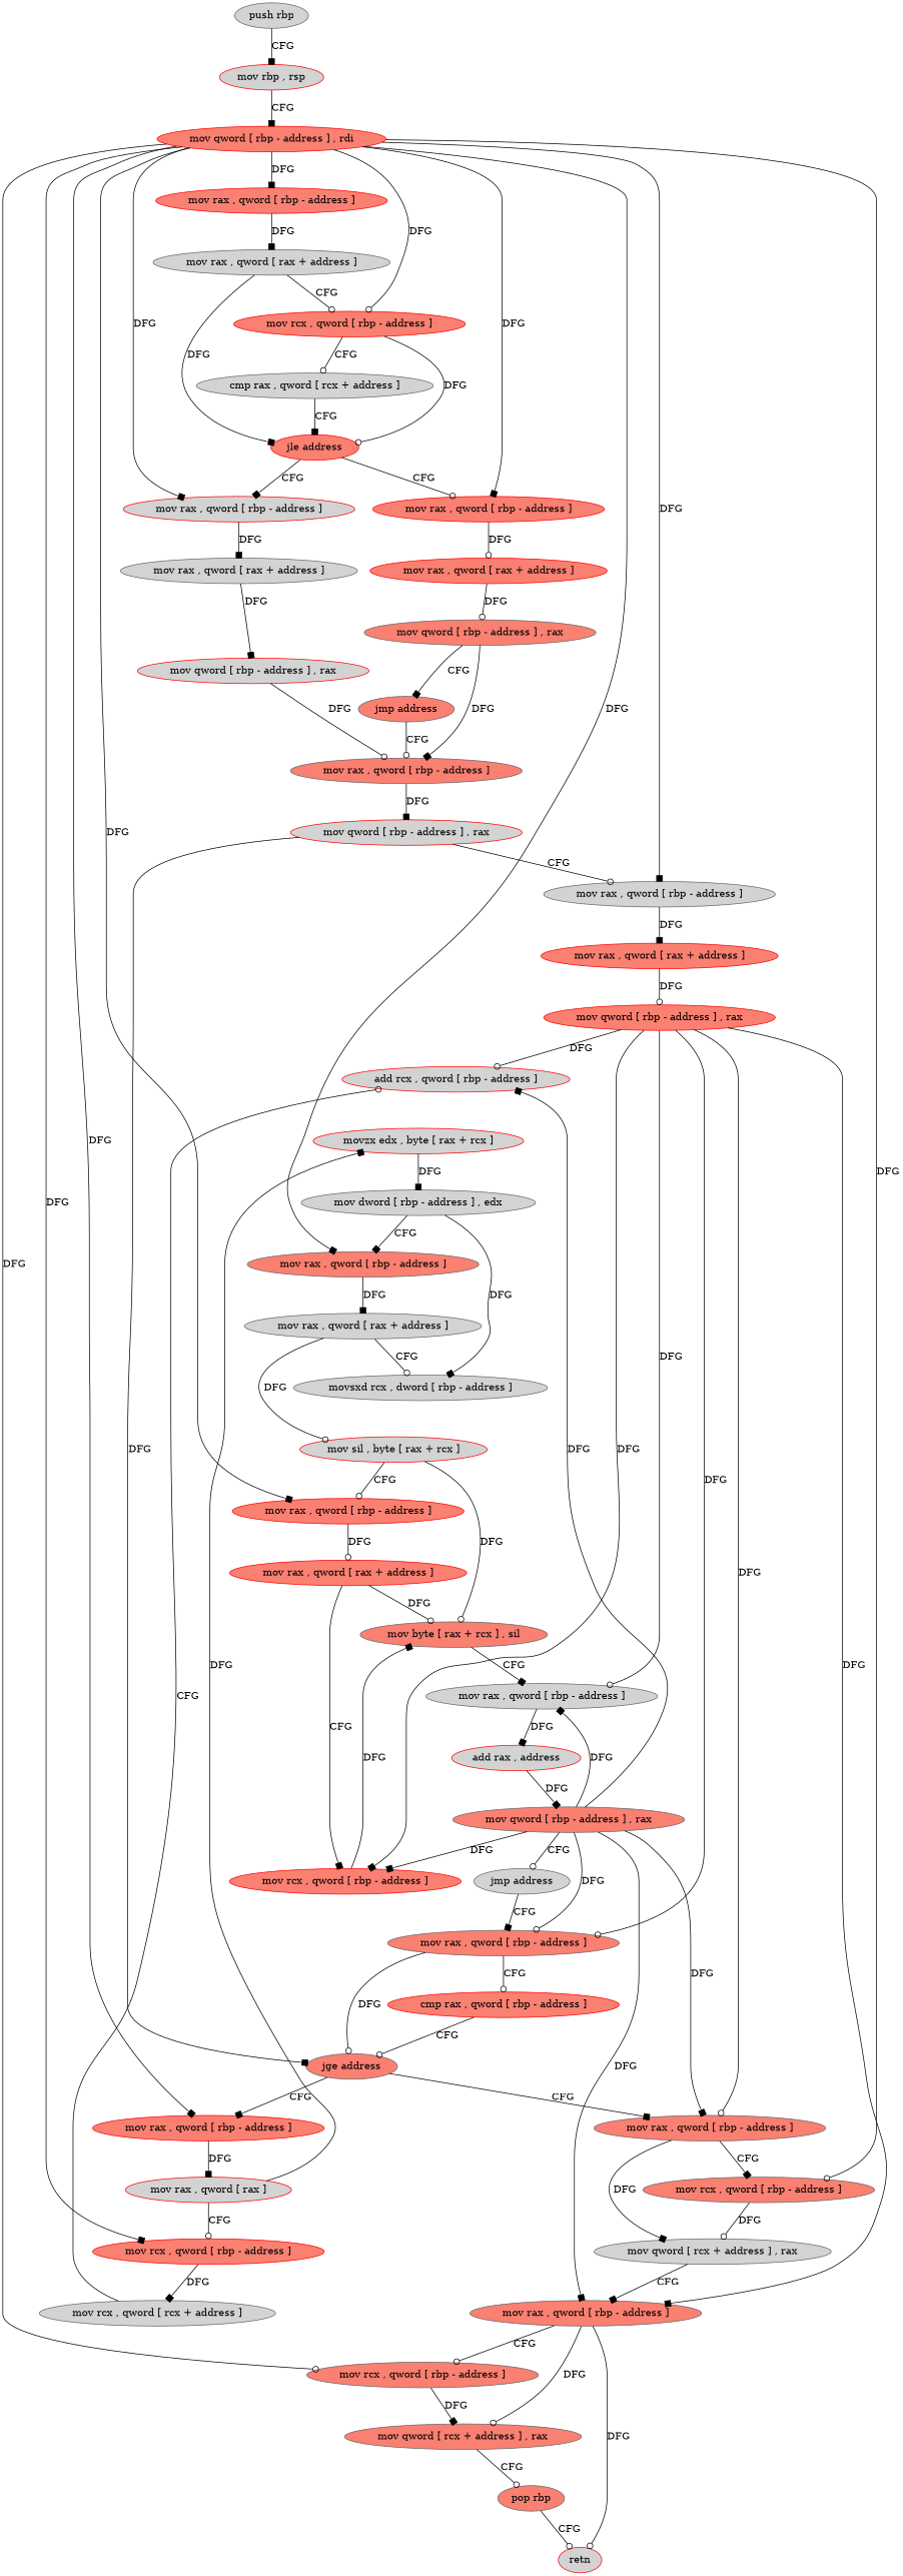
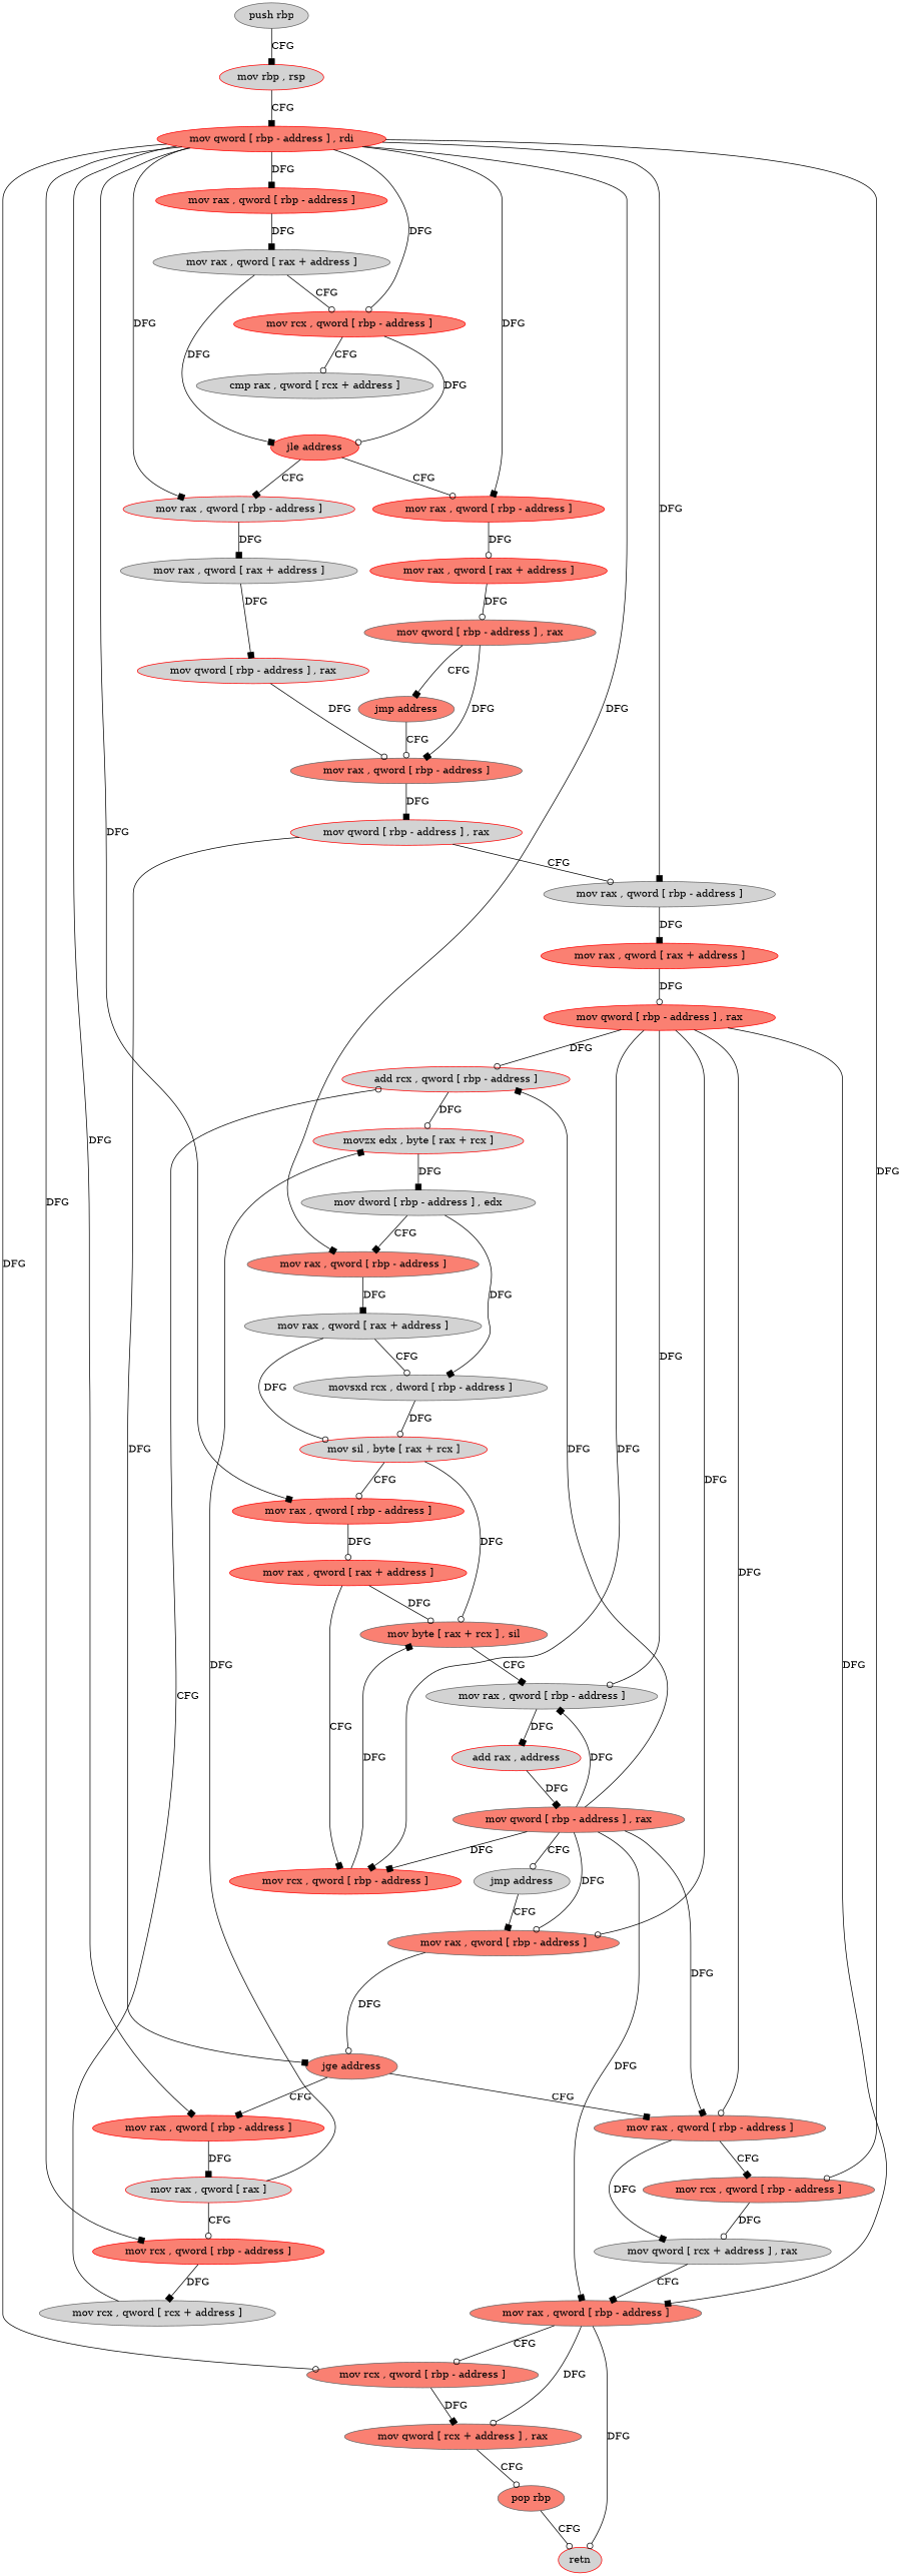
  digraph {
    node [color=gray40 fillcolor=salmon style=filled]
    edge [arrowhead=box]
    n1 [fillcolor=lightgrey label="push rbp"]
    n2 [color=red fillcolor=lightgrey label="mov rbp , rsp"]
    n3 [color=red label="mov qword [ rbp - address ] , rdi"]
    n4 [color=red label="mov rax , qword [ rbp - address ]"]
    n5 [color=red label="mov rcx , qword [ rbp - address ]"]
    n6 [color=red fillcolor=lightgrey label="mov rax , qword [ rbp - address ]"]
    n7 [color=red label="mov rax , qword [ rbp - address ]"]
    n8 [label="mov rcx , qword [ rbp - address ]"]
    n9 [label="mov rcx , qword [ rbp - address ]"]
    n10 [color=red label="mov rax , qword [ rbp - address ]"]
    n11 [color=red label="mov rcx , qword [ rbp - address ]"]
    n12 [label="mov rax , qword [ rbp - address ]"]
    n13 [color=red label="mov rax , qword [ rbp - address ]"]
    n14 [fillcolor=lightgrey label="mov rax , qword [ rbp - address ]"]
    n15 [fillcolor=lightgrey label="mov rax , qword [ rax + address ]"]
    n16 [color=red label="jle address"]
    n17 [fillcolor=lightgrey label="cmp rax , qword [ rcx + address ]"]
    n18 [fillcolor=lightgrey label="mov rax , qword [ rax + address ]"]
    n19 [color=red label="mov rax , qword [ rax + address ]"]
    n20 [fillcolor=lightgrey label="mov qword [ rcx + address ] , rax"]
    n21 [label="mov qword [ rcx + address ] , rax"]
    n22 [color=red fillcolor=lightgrey label="mov rax , qword [ rax ]"]
    n23 [fillcolor=lightgrey label="mov rcx , qword [ rcx + address ]"]
    n24 [fillcolor=lightgrey label="mov rax , qword [ rax + address ]"]
    n25 [color=red label="mov rax , qword [ rax + address ]"]
    n26 [color=red label="mov rax , qword [ rax + address ]"]
    n27 [color=red fillcolor=lightgrey label="mov qword [ rbp - address ] , rax"]
    n28 [label="mov qword [ rbp - address ] , rax"]
    n29 [label="mov rax , qword [ rbp - address ]"]
    n30 [color=red fillcolor=lightgrey label="mov qword [ rbp - address ] , rax"]
    n31 [label="jge address"]
    n32 [label="jmp address"]
    n33 [label="mov rax , qword [ rbp - address ]"]
    n34 [label="mov rax , qword [ rbp - address ]"]
    n35 [color=red fillcolor=lightgrey label=retn]
    n36 [label="pop rbp"]
    n37 [color=red fillcolor=lightgrey label="movzx edx , byte [ rax + rcx ]"]
    n38 [fillcolor=lightgrey label="mov dword [ rbp - address ] , edx"]
    n39 [color=red fillcolor=lightgrey label="add rcx , qword [ rbp - address ]"]
    n40 [fillcolor=lightgrey label="movsxd rcx , dword [ rbp - address ]"]
    n41 [color=red fillcolor=lightgrey label="mov sil , byte [ rax + rcx ]"]
    n42 [label="mov byte [ rax + rcx ] , sil"]
    n43 [fillcolor=lightgrey label="mov rax , qword [ rbp - address ]"]
    n44 [color=red label="mov rcx , qword [ rbp - address ]"]
    n45 [color=red fillcolor=lightgrey label="add rax , address"]
    n46 [label="mov qword [ rbp - address ] , rax"]
    n47 [fillcolor=lightgrey label="jmp address"]
    n48 [label="mov rax , qword [ rbp - address ]"]
-   n49 [color=red label="cmp rax , qword [ rbp - address ]"]
    n50 [color=red label="mov qword [ rbp - address ] , rax"]
    n1 -> n2 [label=CFG]
    n2 -> n3 [label=CFG]
    n3 -> n4 [label=DFG]
    n3 -> n5 [arrowhead=odot label=DFG]
    n3 -> n6 [label=DFG]
    n3 -> n7 [label=DFG]
    n3 -> n8 [arrowhead=odot label=DFG]
    n3 -> n9 [arrowhead=odot label=DFG]
    n3 -> n10 [label=DFG]
    n3 -> n11 [label=DFG]
    n3 -> n12 [label=DFG]
    n3 -> n13 [label=DFG]
    n3 -> n14 [label=DFG]
    n4 -> n15 [label=DFG]
    n5 -> n16 [arrowhead=odot label=DFG]
    n5 -> n17 [arrowhead=odot label=CFG]
    n6 -> n18 [label=DFG]
    n7 -> n19 [arrowhead=odot label=DFG]
    n8 -> n20 [arrowhead=odot label=DFG]
    n9 -> n21 [label=DFG]
    n10 -> n22 [label=DFG]
    n11 -> n23 [label=DFG]
    n12 -> n24 [label=DFG]
    n13 -> n25 [arrowhead=odot label=DFG]
    n14 -> n26 [label=DFG]
    n15 -> n5 [arrowhead=odot label=CFG]
    n15 -> n16 [label=DFG]
    n16 -> n6 [label=CFG]
    n16 -> n7 [arrowhead=odot label=CFG]
-   n17 -> n16 [label=CFG]
    n18 -> n27 [label=DFG]
    n19 -> n28 [arrowhead=odot label=DFG]
    n20 -> n34 [label=CFG]
    n21 -> n36 [arrowhead=odot label=CFG]
    n22 -> n11 [arrowhead=odot label=CFG]
    n22 -> n37 [label=DFG]
    n23 -> n39 [arrowhead=odot label=CFG]
    n24 -> n40 [arrowhead=odot label=CFG]
    n24 -> n41 [arrowhead=odot label=DFG]
    n25 -> n42 [arrowhead=odot label=DFG]
    n25 -> n44 [label=CFG]
    n26 -> n50 [arrowhead=odot label=DFG]
    n27 -> n29 [arrowhead=odot label=DFG]
    n28 -> n29 [label=DFG]
    n28 -> n32 [label=CFG]
    n29 -> n30 [label=DFG]
    n30 -> n14 [arrowhead=odot label=CFG]
    n30 -> n31 [label=DFG]
    n31 -> n10 [label=CFG]
    n31 -> n33 [label=CFG]
    n32 -> n29 [arrowhead=odot label=CFG]
    n33 -> n8 [label=CFG]
    n33 -> n20 [label=DFG]
    n34 -> n9 [arrowhead=odot label=CFG]
    n34 -> n21 [arrowhead=odot label=DFG]
    n34 -> n35 [arrowhead=odot label=DFG]
    n36 -> n35 [arrowhead=odot label=CFG]
    n37 -> n38 [label=DFG]
    n38 -> n12 [label=CFG]
    n38 -> n40 [label=DFG]
+   n39 -> n37 [arrowhead=odot label=DFG]
+   n40 -> n41 [arrowhead=odot label=DFG]
    n41 -> n13 [arrowhead=odot label=CFG]
    n41 -> n42 [arrowhead=odot label=DFG]
    n42 -> n43 [label=CFG]
    n43 -> n45 [label=DFG]
    n44 -> n42 [label=DFG]
    n45 -> n46 [label=DFG]
    n46 -> n33 [label=DFG]
    n46 -> n34 [label=DFG]
    n46 -> n39 [label=DFG]
    n46 -> n43 [label=DFG]
    n46 -> n44 [label=DFG]
    n46 -> n47 [arrowhead=odot label=CFG]
    n46 -> n48 [arrowhead=odot label=DFG]
    n47 -> n48 [label=CFG]
    n48 -> n31 [arrowhead=odot label=DFG]
-   n48 -> n49 [arrowhead=odot label=CFG]
-   n49 -> n31 [arrowhead=odot label=CFG]
    n50 -> n33 [arrowhead=odot label=DFG]
    n50 -> n34 [label=DFG]
    n50 -> n39 [arrowhead=odot label=DFG]
    n50 -> n43 [arrowhead=odot label=DFG]
    n50 -> n44 [label=DFG]
    n50 -> n48 [arrowhead=odot label=DFG]
  }
